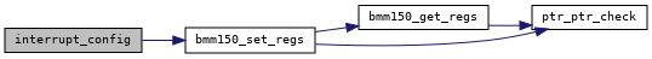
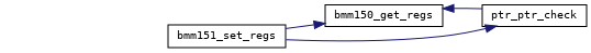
  digraph {
    fontname="DejaVu Sans Mono"
    rankdir=LR
    node [color=black fillcolor=white fontname="DejaVu Sans Mono" fontsize=10 shape=record style=filled]
    edge [color=midnightblue fontname="DejaVu Sans Mono" fontsize=10 labelfontname=Helvetica labelfontsize=10 style=solid]
-   n1 [fillcolor=grey75 fontcolor=black height=0.2 label=interrupt_config width=0.4]
-   n2 [height=0.2 label=bmm150_set_regs width=0.4]
+   n2 [height=0.2 label=bmm151_set_regs width=0.4]
    n3 [height=0.2 label=bmm150_get_regs width=0.4]
    n4 [height=0.2 label=ptr_ptr_check width=0.4]
-   n1 -> n2
    n2 -> n3
    n2 -> n4
-   n3 -> n4
+   n4 -> n3
  }
